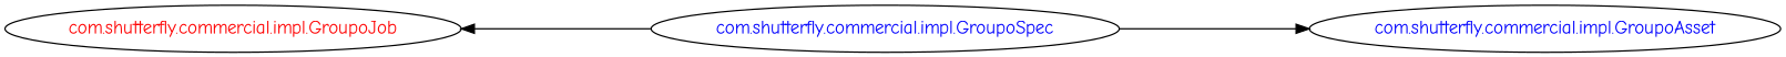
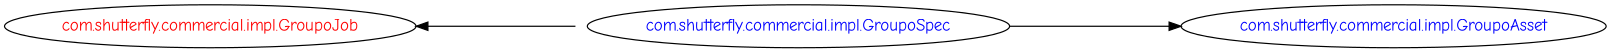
  digraph {
    concentrate=true
    fontname="Comic Neue"
    rankdir=LR
    ranksep=2.0
    splines=ortho
    node [fontcolor=blue fontname="Comic Neue"]
    edge [fontname="Comic Neue"]
    "com.shutterfly.commercial.impl.GroupoJob" [fontcolor=red]
    "com.shutterfly.commercial.impl.GroupoSpec"
    "com.shutterfly.commercial.impl.GroupoAsset"
-   "com.shutterfly.commercial.impl.GroupoSpec" -> "com.shutterfly.commercial.impl.GroupoJob"
+   "com.shutterfly.commercial.impl.GroupoJob" -> "com.shutterfly.commercial.impl.GroupoSpec"
    "com.shutterfly.commercial.impl.GroupoSpec" -> "com.shutterfly.commercial.impl.GroupoAsset"
  }
